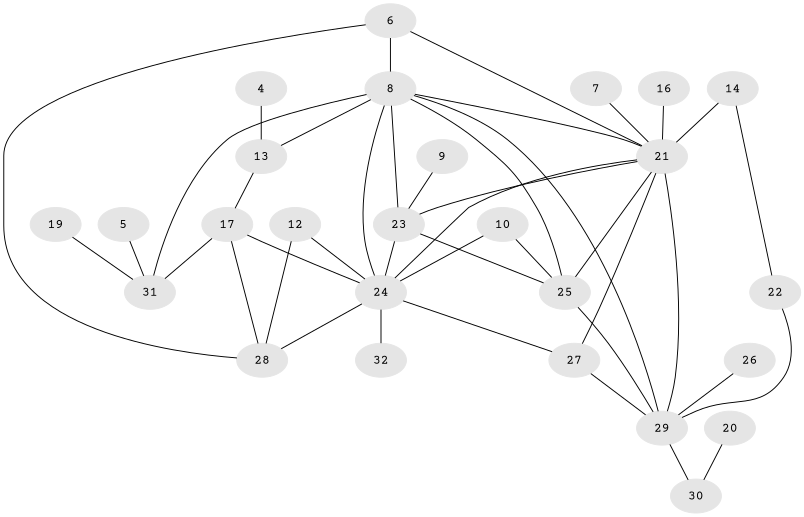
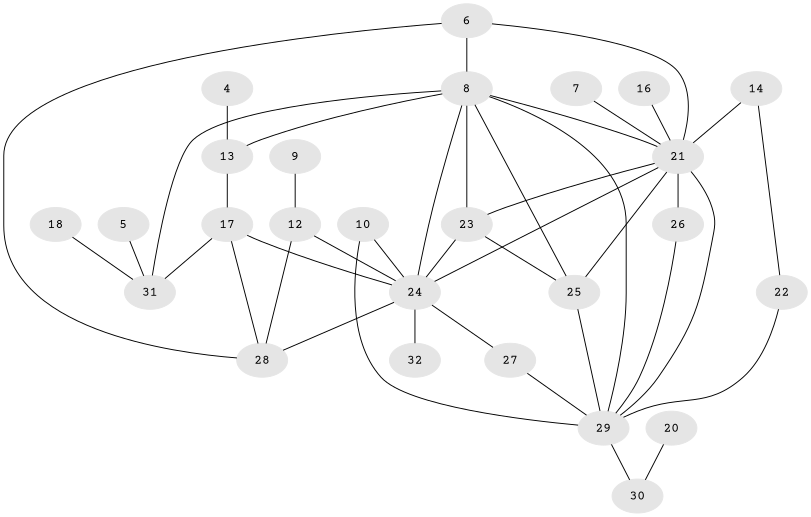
  graph {
    fontname="Courier Prime"
    node [color=gray90 fontname="Courier Prime" style=filled]
    edge [fontname="Courier Prime" weight=1.0]
    4
    13
    17
    5
    31
    6
    8
    21
    28
    23
    24
    25
    29
    27
    7
    32
    30
    9
    10
    12
    14
    22
    16
-   19
+   19 [label=18]
    20
    26
    4 -- 13
    13 -- 17
    17 -- 31
    17 -- 28
    17 -- 24
    5 -- 31
    6 -- 8
    6 -- 21
    6 -- 28
    8 -- 13
    8 -- 31
    8 -- 21
    8 -- 23
    8 -- 24
    8 -- 25
    8 -- 29
    21 -- 23
    21 -- 24
    21 -- 25
    21 -- 29
-   21 -- 27 [weight=2.0]
+   21 -- 26 [weight=2.0]
    23 -- 24
    23 -- 25
    24 -- 28
    24 -- 27
    24 -- 32
    25 -- 29 [weight=2.0]
    29 -- 30
    27 -- 29
    7 -- 21
-   9 -- 23
+   9 -- 12
    10 -- 24
-   10 -- 25
+   10 -- 29
    12 -- 28
    12 -- 24
    14 -- 21
    14 -- 22
    22 -- 29
    16 -- 21
    19 -- 31
    20 -- 30
    26 -- 29
  }
